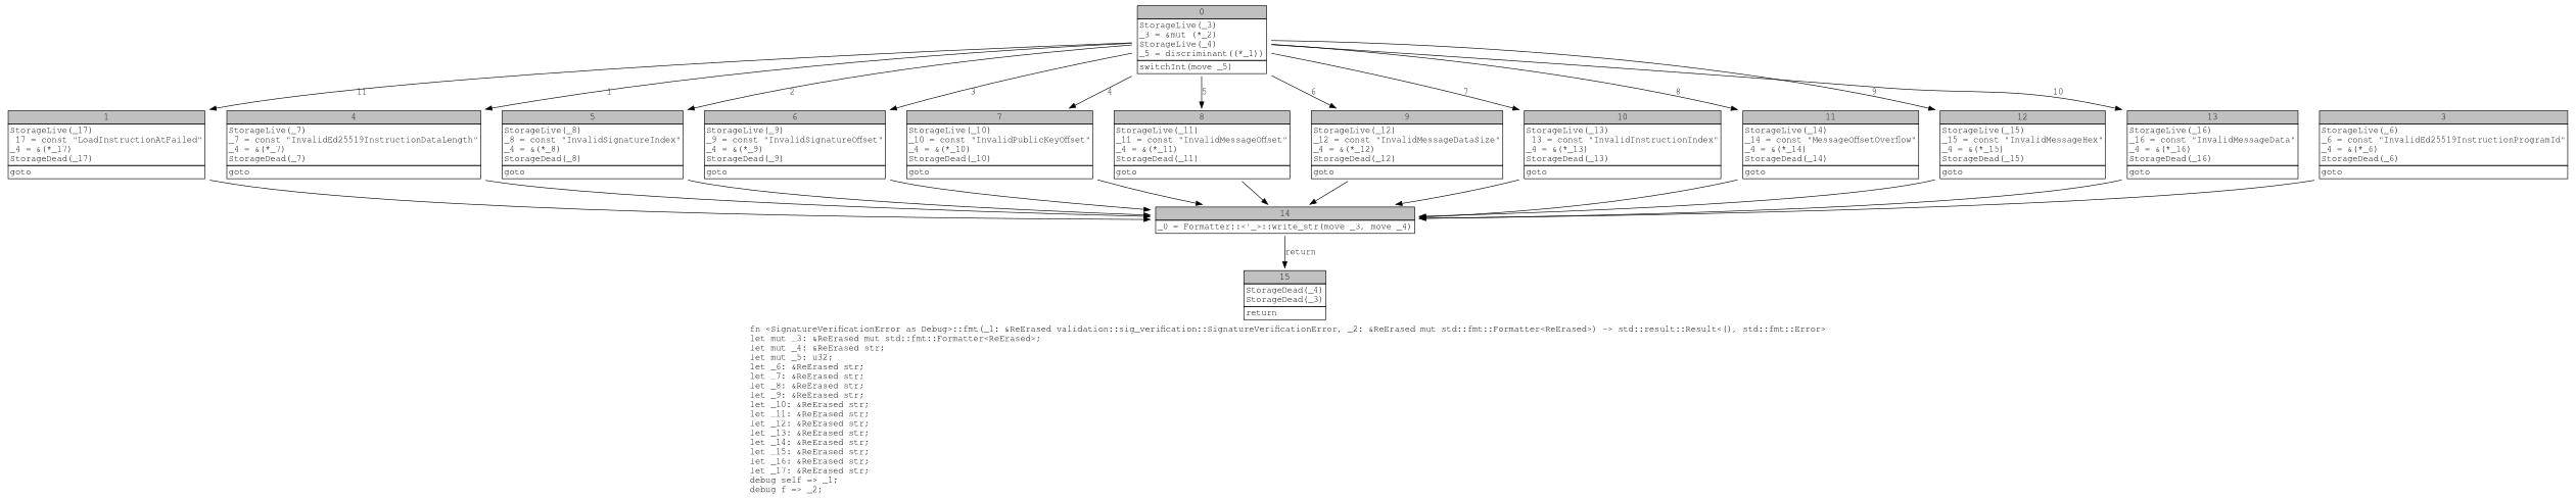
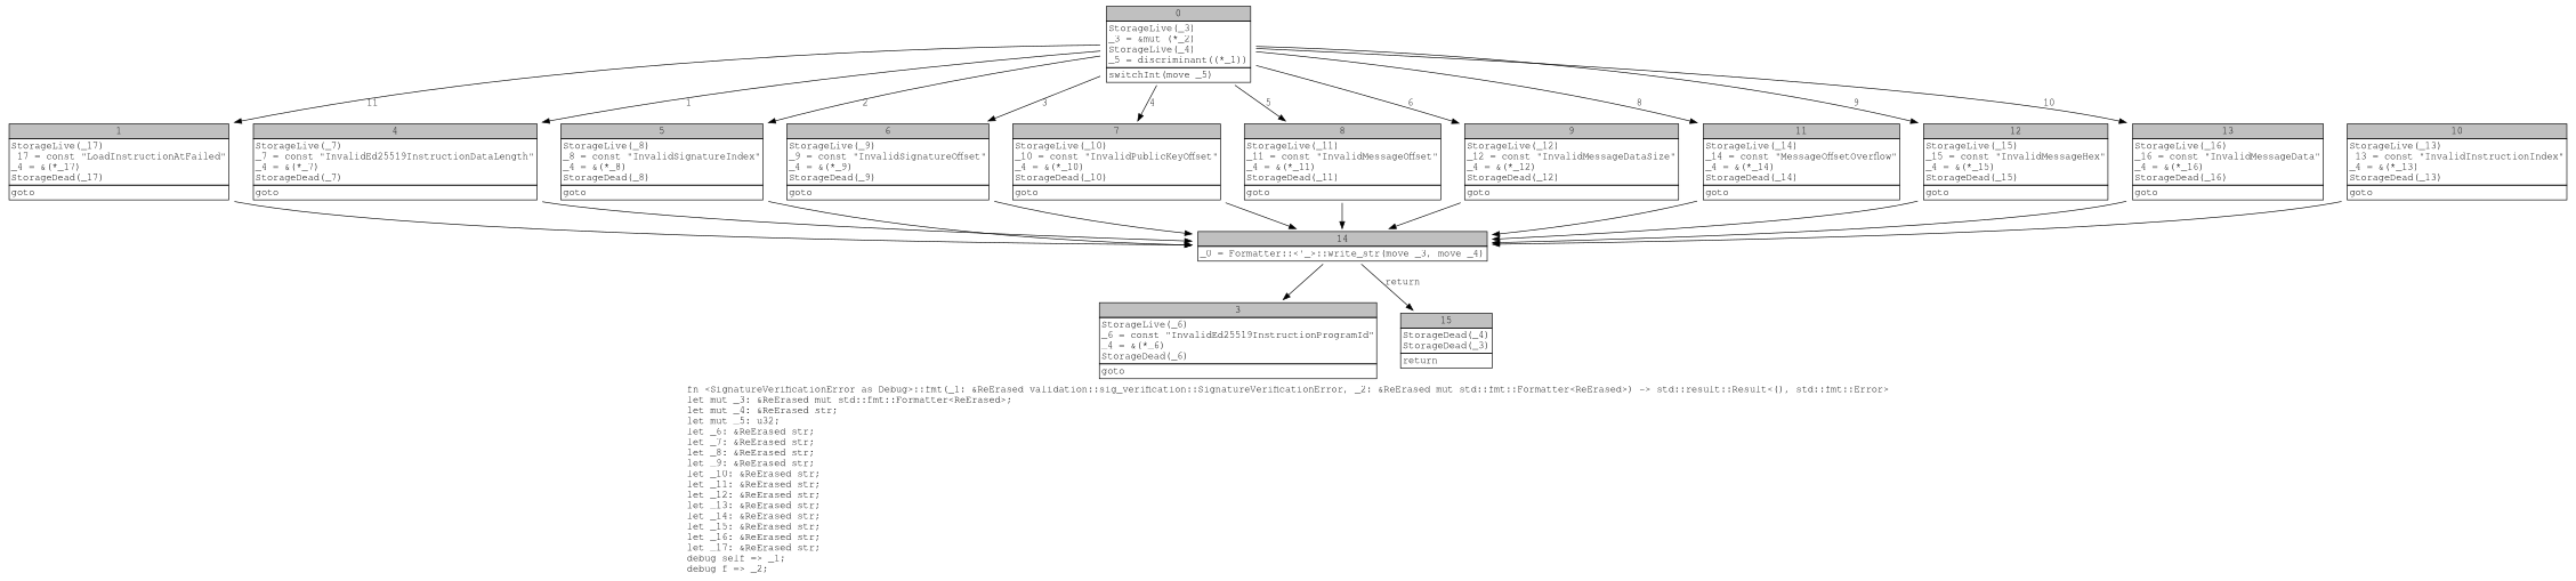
  digraph {
    fontname="Courier, monospace"
    label=<fn &lt;SignatureVerificationError as Debug&gt;::fmt(_1: &amp;ReErased validation::sig_verification::SignatureVerificationError, _2: &amp;ReErased mut std::fmt::Formatter&lt;ReErased&gt;) -&gt; std::result::Result&lt;(), std::fmt::Error&gt;<br align="left"/>let mut _3: &amp;ReErased mut std::fmt::Formatter&lt;ReErased&gt;;<br align="left"/>let mut _4: &amp;ReErased str;<br align="left"/>let mut _5: u32;<br align="left"/>let _6: &amp;ReErased str;<br align="left"/>let _7: &amp;ReErased str;<br align="left"/>let _8: &amp;ReErased str;<br align="left"/>let _9: &amp;ReErased str;<br align="left"/>let _10: &amp;ReErased str;<br align="left"/>let _11: &amp;ReErased str;<br align="left"/>let _12: &amp;ReErased str;<br align="left"/>let _13: &amp;ReErased str;<br align="left"/>let _14: &amp;ReErased str;<br align="left"/>let _15: &amp;ReErased str;<br align="left"/>let _16: &amp;ReErased str;<br align="left"/>let _17: &amp;ReErased str;<br align="left"/>debug self =&gt; _1;<br align="left"/>debug f =&gt; _2;<br align="left"/>>
    node [fontname="Courier, monospace" shape=none]
    edge [fontname="Courier, monospace"]
    n1 [label=<<table border="0" cellborder="1" cellspacing="0"><tr><td bgcolor="gray" align="center" colspan="1">0</td></tr><tr><td align="left" balign="left">StorageLive(_3)<br/>_3 = &amp;mut (*_2)<br/>StorageLive(_4)<br/>_5 = discriminant((*_1))<br/></td></tr><tr><td align="left">switchInt(move _5)</td></tr></table>>]
    n2 [label=<<table border="0" cellborder="1" cellspacing="0"><tr><td bgcolor="gray" align="center" colspan="1">1</td></tr><tr><td align="left" balign="left">StorageLive(_17)<br/>_17 = const &quot;LoadInstructionAtFailed&quot;<br/>_4 = &amp;(*_17)<br/>StorageDead(_17)<br/></td></tr><tr><td align="left">goto</td></tr></table>>]
    n3 [label=<<table border="0" cellborder="1" cellspacing="0"><tr><td bgcolor="gray" align="center" colspan="1">4</td></tr><tr><td align="left" balign="left">StorageLive(_7)<br/>_7 = const &quot;InvalidEd25519InstructionDataLength&quot;<br/>_4 = &amp;(*_7)<br/>StorageDead(_7)<br/></td></tr><tr><td align="left">goto</td></tr></table>>]
    n4 [label=<<table border="0" cellborder="1" cellspacing="0"><tr><td bgcolor="gray" align="center" colspan="1">5</td></tr><tr><td align="left" balign="left">StorageLive(_8)<br/>_8 = const &quot;InvalidSignatureIndex&quot;<br/>_4 = &amp;(*_8)<br/>StorageDead(_8)<br/></td></tr><tr><td align="left">goto</td></tr></table>>]
    n5 [label=<<table border="0" cellborder="1" cellspacing="0"><tr><td bgcolor="gray" align="center" colspan="1">6</td></tr><tr><td align="left" balign="left">StorageLive(_9)<br/>_9 = const &quot;InvalidSignatureOffset&quot;<br/>_4 = &amp;(*_9)<br/>StorageDead(_9)<br/></td></tr><tr><td align="left">goto</td></tr></table>>]
    n6 [label=<<table border="0" cellborder="1" cellspacing="0"><tr><td bgcolor="gray" align="center" colspan="1">7</td></tr><tr><td align="left" balign="left">StorageLive(_10)<br/>_10 = const &quot;InvalidPublicKeyOffset&quot;<br/>_4 = &amp;(*_10)<br/>StorageDead(_10)<br/></td></tr><tr><td align="left">goto</td></tr></table>>]
    n7 [label=<<table border="0" cellborder="1" cellspacing="0"><tr><td bgcolor="gray" align="center" colspan="1">8</td></tr><tr><td align="left" balign="left">StorageLive(_11)<br/>_11 = const &quot;InvalidMessageOffset&quot;<br/>_4 = &amp;(*_11)<br/>StorageDead(_11)<br/></td></tr><tr><td align="left">goto</td></tr></table>>]
    n8 [label=<<table border="0" cellborder="1" cellspacing="0"><tr><td bgcolor="gray" align="center" colspan="1">9</td></tr><tr><td align="left" balign="left">StorageLive(_12)<br/>_12 = const &quot;InvalidMessageDataSize&quot;<br/>_4 = &amp;(*_12)<br/>StorageDead(_12)<br/></td></tr><tr><td align="left">goto</td></tr></table>>]
    n9 [label=<<table border="0" cellborder="1" cellspacing="0"><tr><td bgcolor="gray" align="center" colspan="1">10</td></tr><tr><td align="left" balign="left">StorageLive(_13)<br/>_13 = const &quot;InvalidInstructionIndex&quot;<br/>_4 = &amp;(*_13)<br/>StorageDead(_13)<br/></td></tr><tr><td align="left">goto</td></tr></table>>]
    n10 [label=<<table border="0" cellborder="1" cellspacing="0"><tr><td bgcolor="gray" align="center" colspan="1">11</td></tr><tr><td align="left" balign="left">StorageLive(_14)<br/>_14 = const &quot;MessageOffsetOverflow&quot;<br/>_4 = &amp;(*_14)<br/>StorageDead(_14)<br/></td></tr><tr><td align="left">goto</td></tr></table>>]
    n11 [label=<<table border="0" cellborder="1" cellspacing="0"><tr><td bgcolor="gray" align="center" colspan="1">12</td></tr><tr><td align="left" balign="left">StorageLive(_15)<br/>_15 = const &quot;InvalidMessageHex&quot;<br/>_4 = &amp;(*_15)<br/>StorageDead(_15)<br/></td></tr><tr><td align="left">goto</td></tr></table>>]
    n12 [label=<<table border="0" cellborder="1" cellspacing="0"><tr><td bgcolor="gray" align="center" colspan="1">13</td></tr><tr><td align="left" balign="left">StorageLive(_16)<br/>_16 = const &quot;InvalidMessageData&quot;<br/>_4 = &amp;(*_16)<br/>StorageDead(_16)<br/></td></tr><tr><td align="left">goto</td></tr></table>>]
    n13 [label=<<table border="0" cellborder="1" cellspacing="0"><tr><td bgcolor="gray" align="center" colspan="1">14</td></tr><tr><td align="left">_0 = Formatter::&lt;'_&gt;::write_str(move _3, move _4)</td></tr></table>>]
    n14 [label=<<table border="0" cellborder="1" cellspacing="0"><tr><td bgcolor="gray" align="center" colspan="1">3</td></tr><tr><td align="left" balign="left">StorageLive(_6)<br/>_6 = const &quot;InvalidEd25519InstructionProgramId&quot;<br/>_4 = &amp;(*_6)<br/>StorageDead(_6)<br/></td></tr><tr><td align="left">goto</td></tr></table>>]
    n15 [label=<<table border="0" cellborder="1" cellspacing="0"><tr><td bgcolor="gray" align="center" colspan="1">15</td></tr><tr><td align="left" balign="left">StorageDead(_4)<br/>StorageDead(_3)<br/></td></tr><tr><td align="left">return</td></tr></table>>]
    n1 -> n2 [label=11]
    n1 -> n3 [label=1]
    n1 -> n4 [label=2]
    n1 -> n5 [label=3]
    n1 -> n6 [label=4]
    n1 -> n7 [label=5]
    n1 -> n8 [label=6]
-   n1 -> n9 [label=7]
    n1 -> n10 [label=8]
    n1 -> n11 [label=9]
    n1 -> n12 [label=10]
    n2 -> n13
    n3 -> n13
    n4 -> n13
    n5 -> n13
    n6 -> n13
    n7 -> n13
    n8 -> n13
    n9 -> n13
    n10 -> n13
    n11 -> n13
    n12 -> n13
    n13 -> n15 [label=return]
-   n14 -> n13
+   n13 -> n14
  }
